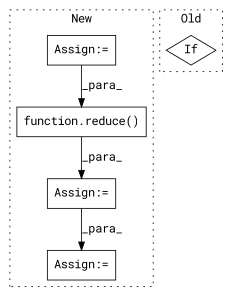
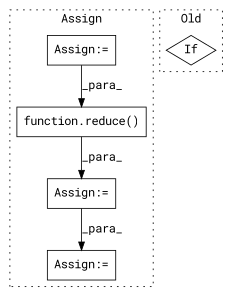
  digraph {
    fontname="Roboto Mono"
    node [a=68 shape=box fontname="Roboto Mono"]
    edge [fontname="Roboto Mono"]
    n1 [a=75 l="16,6" label="function.reduce()" s="15158,15259"]
    n2 [l=16 label="Assign:=" s=15327]
    n3 [l=26 label="Assign:=" s=15132]
    n4 [l=3 label="Assign:=" s=15086]
    n5 [a=96 l=0 label=If s=8497 shape=diamond]
    subgraph cluster_1 {
-     label=New
+     label=Assign
      style=dotted
      n1
      n2
      n3
      n4
    }
    subgraph cluster_2 {
      label=Old
      style=dotted
      n5
    }
    n1 -> n3 [label=_para_]
    n3 -> n2 [label=_para_]
    n4 -> n1 [label=_para_]
  }
